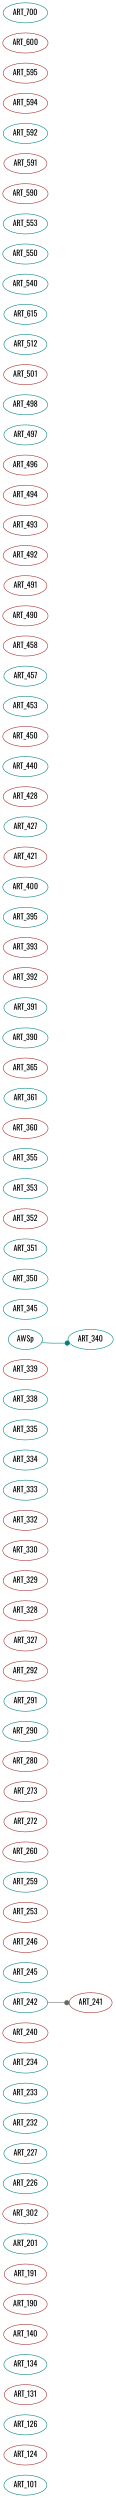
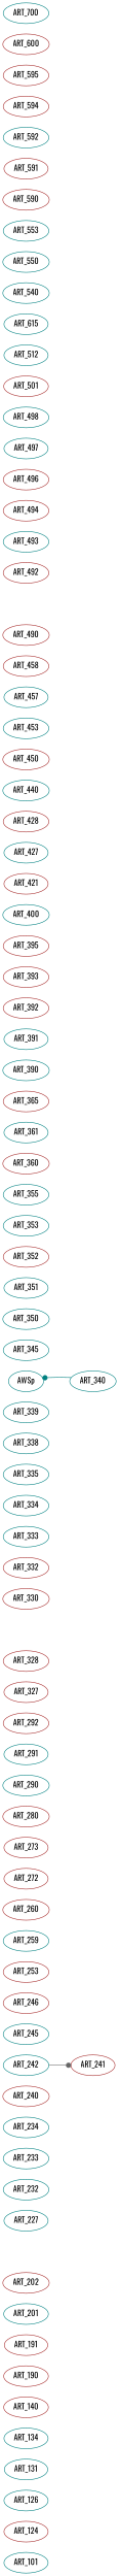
  digraph {
    fontname=Oswald
    rankdir=LR
    node [color=teal fontname=Oswald]
    edge [arrowhead=dot fontname=Oswald]
    ART_101
    ART_124 [color=brown]
    ART_126
-   ART_131 [color=brown]
+   ART_131
    ART_134
    ART_140 [color=brown]
    ART_190 [color=brown]
    ART_191 [color=brown]
    ART_201
-   ART_202 [color=brown label=ART_302]
-   ART_226
+   ART_202 [color=brown]
    ART_227
    ART_232
    ART_233
    ART_234
    ART_240 [color=brown]
    ART_241 [color=brown]
    ART_242
    ART_245
    ART_246 [color=brown]
    ART_253 [color=brown]
    ART_259
    ART_260 [color=brown]
    ART_272 [color=brown]
    ART_273 [color=brown]
    ART_280 [color=brown]
    ART_290
    ART_291
    ART_292 [color=brown]
    ART_327 [color=brown]
    ART_328 [color=brown]
-   ART_329 [color=brown]
    ART_330 [color=brown]
    ART_332 [color=brown]
    ART_333
    ART_334
    ART_335
    ART_338
-   ART_339 [color=brown]
+   ART_339
    AWSp
    ART_340
    ART_345
    ART_350
    ART_351
    ART_352 [color=brown]
    ART_353
    ART_355
    ART_360 [color=brown]
    ART_361
    ART_365 [color=brown]
    ART_390
    ART_391
    ART_392 [color=brown]
    ART_393 [color=brown]
-   ART_395
+   ART_395 [color=brown]
    ART_400
    ART_421 [color=brown]
    ART_427
    ART_428 [color=brown]
    ART_440
    ART_450 [color=brown]
    ART_453
    ART_457
    ART_458 [color=brown]
    ART_490 [color=brown]
-   ART_491 [color=brown]
    ART_492 [color=brown]
-   ART_493 [color=brown]
+   ART_493
    ART_494 [color=brown]
    ART_496 [color=brown]
    ART_497
    ART_498
    ART_501 [color=brown]
    ART_512
    n75 [label=ART_615]
    ART_540
    ART_550
    ART_553
    ART_590 [color=brown]
    ART_591 [color=brown]
    ART_592
    ART_594 [color=brown]
    ART_595 [color=brown]
    ART_600 [color=brown]
    ART_700
    ART_242 -> ART_241 [color=gray40]
-   AWSp -> ART_340 [color=teal]
+   ART_340 -> AWSp [color=teal]
  }
